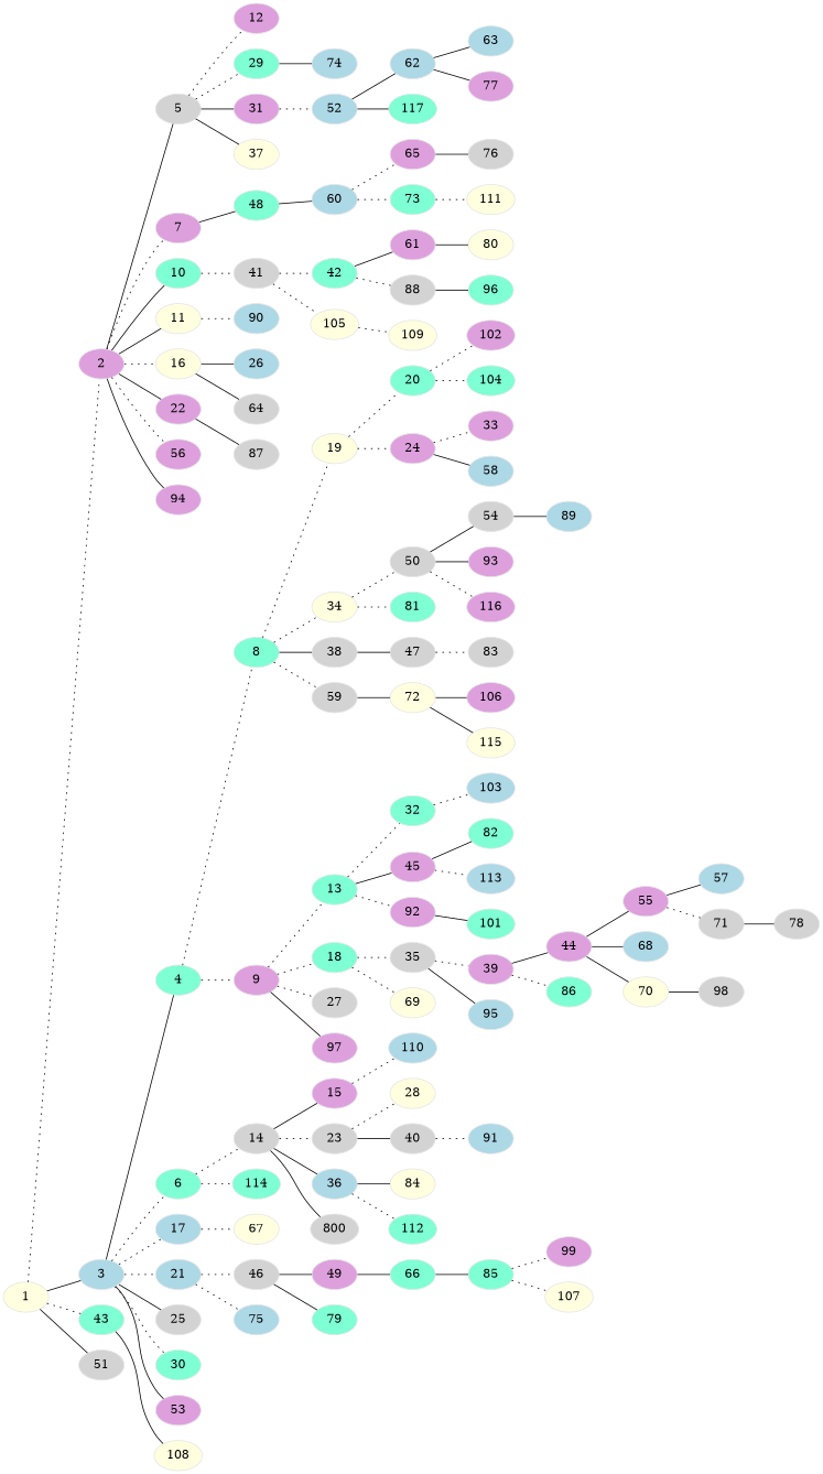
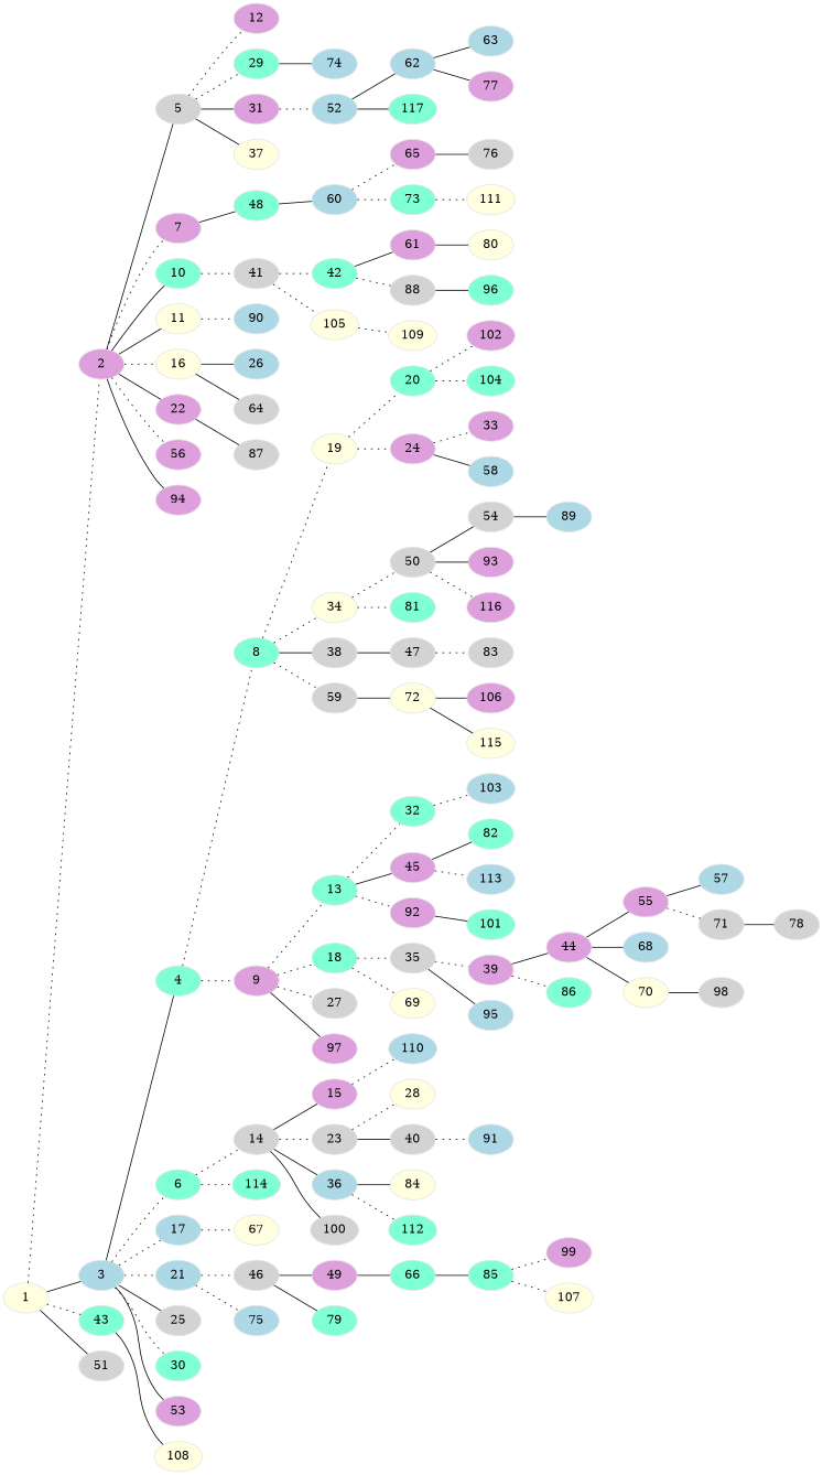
  graph {
    rankdir=LR
    node [color=gray90 fillcolor=plum style=filled]
    edge [style=dotted]
    1 [fillcolor=lightyellow]
    2
    3 [fillcolor=lightblue]
    43 [fillcolor=aquamarine]
    51 [fillcolor=lightgrey]
    5 [fillcolor=lightgrey]
    7
    10 [fillcolor=aquamarine]
    11 [fillcolor=lightyellow]
    16 [fillcolor=lightyellow]
    22
    56
    94
    4 [fillcolor=aquamarine]
    6 [fillcolor=aquamarine]
    17 [fillcolor=lightblue]
    21 [fillcolor=lightblue]
    25 [fillcolor=lightgrey]
    30 [fillcolor=aquamarine]
    53
    108 [fillcolor=lightyellow]
    12
    29 [fillcolor=aquamarine]
    31
    37 [fillcolor=lightyellow]
    48 [fillcolor=aquamarine]
    41 [fillcolor=lightgrey]
    90 [fillcolor=lightblue]
    26 [fillcolor=lightblue]
    64 [fillcolor=lightgrey]
    87 [fillcolor=lightgrey]
    8 [fillcolor=aquamarine]
    9
    14 [fillcolor=lightgrey]
    114 [fillcolor=aquamarine]
    67 [fillcolor=lightyellow]
    46 [fillcolor=lightgrey]
    75 [fillcolor=lightblue]
    19 [fillcolor=lightyellow]
    34 [fillcolor=lightyellow]
    38 [fillcolor=lightgrey]
    59 [fillcolor=lightgrey]
    13 [fillcolor=aquamarine]
    18 [fillcolor=aquamarine]
    27 [fillcolor=lightgrey]
    97
    74 [fillcolor=lightblue]
    52 [fillcolor=lightblue]
    15
    23 [fillcolor=lightgrey]
    36 [fillcolor=lightblue]
-   100 [fillcolor=lightgrey label=800]
+   100 [fillcolor=lightgrey]
    60 [fillcolor=lightblue]
    20 [fillcolor=aquamarine]
    24
    50 [fillcolor=lightgrey]
    81 [fillcolor=aquamarine]
    47 [fillcolor=lightgrey]
    72 [fillcolor=lightyellow]
    32 [fillcolor=aquamarine]
    45
    92
    35 [fillcolor=lightgrey]
    69 [fillcolor=lightyellow]
    42 [fillcolor=aquamarine]
    105 [fillcolor=lightyellow]
    103 [fillcolor=lightblue]
    82 [fillcolor=aquamarine]
    113 [fillcolor=lightblue]
    101 [fillcolor=aquamarine]
    110 [fillcolor=lightblue]
    28 [fillcolor=lightyellow]
    40 [fillcolor=lightgrey]
    84 [fillcolor=lightyellow]
    112 [fillcolor=aquamarine]
    39
    95 [fillcolor=lightblue]
    102
    104 [fillcolor=aquamarine]
    33
    58 [fillcolor=lightblue]
    49
    79 [fillcolor=aquamarine]
    91 [fillcolor=lightblue]
    62 [fillcolor=lightblue]
    117 [fillcolor=aquamarine]
    54 [fillcolor=lightgrey]
    93
    116
    44
    86 [fillcolor=aquamarine]
    83 [fillcolor=lightgrey]
    55
    68 [fillcolor=lightblue]
    70 [fillcolor=lightyellow]
    61
    88 [fillcolor=lightgrey]
    109 [fillcolor=lightyellow]
    80 [fillcolor=lightyellow]
    96 [fillcolor=aquamarine]
    57 [fillcolor=lightblue]
    71 [fillcolor=lightgrey]
    98 [fillcolor=lightgrey]
    66 [fillcolor=aquamarine]
    65
    73 [fillcolor=aquamarine]
    85 [fillcolor=aquamarine]
    89 [fillcolor=lightblue]
    63 [fillcolor=lightblue]
    77
    78 [fillcolor=lightgrey]
    106
    115 [fillcolor=lightyellow]
    76 [fillcolor=lightgrey]
    111 [fillcolor=lightyellow]
    99
    107 [fillcolor=lightyellow]
    1 -- 2
    1 -- 3 [style=solid]
    1 -- 43
    1 -- 51 [style=solid]
    2 -- 5 [style=solid]
    2 -- 7
    2 -- 10 [style=solid]
    2 -- 11 [style=solid]
    2 -- 16
    2 -- 22 [style=solid]
    2 -- 56
    2 -- 94 [style=solid]
    3 -- 4 [style=solid]
    3 -- 6
    3 -- 17
    3 -- 21
    3 -- 25 [style=solid]
    3 -- 30
    3 -- 53 [style=solid]
    43 -- 108 [style=solid]
    5 -- 12
    5 -- 29
    5 -- 31 [style=solid]
    5 -- 37 [style=solid]
    7 -- 48 [style=solid]
    10 -- 41
    11 -- 90
    16 -- 26 [style=solid]
    16 -- 64 [style=solid]
    22 -- 87 [style=solid]
    4 -- 8
    4 -- 9
    6 -- 14
    6 -- 114
    17 -- 67
    21 -- 46
    21 -- 75
    29 -- 74 [style=solid]
    31 -- 52
    48 -- 60 [style=solid]
    41 -- 42
    41 -- 105
    8 -- 19
    8 -- 34
    8 -- 38 [style=solid]
    8 -- 59
    9 -- 13
    9 -- 18
    9 -- 27
    9 -- 97 [style=solid]
    14 -- 15 [style=solid]
    14 -- 23
    14 -- 36 [style=solid]
    14 -- 100 [style=solid]
    46 -- 49 [style=solid]
    46 -- 79 [style=solid]
    19 -- 20
    19 -- 24
    34 -- 50
    34 -- 81
    38 -- 47 [style=solid]
    59 -- 72 [style=solid]
    13 -- 32
    13 -- 45 [style=solid]
    13 -- 92
    18 -- 35
    18 -- 69
    52 -- 62 [style=solid]
    52 -- 117 [style=solid]
    15 -- 110
    23 -- 28
    23 -- 40 [style=solid]
    36 -- 84 [style=solid]
    36 -- 112
    60 -- 65
    60 -- 73
    20 -- 102
    20 -- 104
    24 -- 33
    24 -- 58 [style=solid]
    50 -- 54 [style=solid]
    50 -- 93 [style=solid]
    50 -- 116
    47 -- 83
    72 -- 106 [style=solid]
    72 -- 115 [style=solid]
    32 -- 103
    45 -- 82 [style=solid]
    45 -- 113
    92 -- 101 [style=solid]
    35 -- 39
    35 -- 95 [style=solid]
    42 -- 61 [style=solid]
    42 -- 88
    105 -- 109
    40 -- 91
    39 -- 44 [style=solid]
    39 -- 86
    49 -- 66 [style=solid]
    62 -- 63 [style=solid]
    62 -- 77 [style=solid]
    54 -- 89 [style=solid]
    44 -- 55 [style=solid]
    44 -- 68 [style=solid]
    44 -- 70 [style=solid]
    55 -- 57 [style=solid]
    55 -- 71
    70 -- 98 [style=solid]
    61 -- 80 [style=solid]
    88 -- 96 [style=solid]
    71 -- 78 [style=solid]
    66 -- 85 [style=solid]
    65 -- 76 [style=solid]
    73 -- 111
    85 -- 99
    85 -- 107
  }
